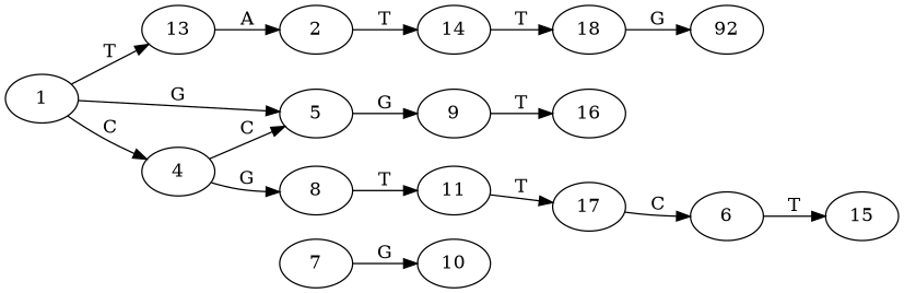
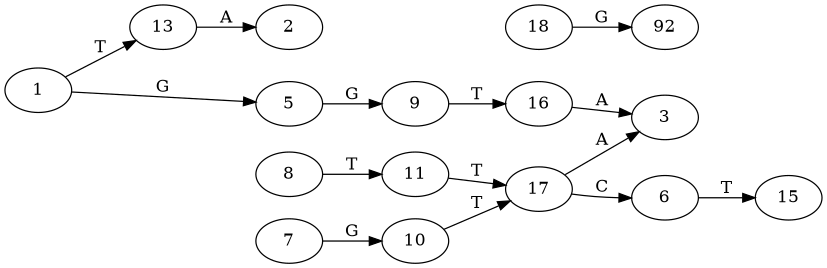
  strict digraph {
    rankdir=LR
    13
    2
-   14
    18
    16
+   3
    17
    6
    15
    1
-   4
    5
    8
    7
    10
    9
    11
    n18 [label=92]
    13 -> 2 [label=A]
-   2 -> 14 [label=T]
-   14 -> 18 [label=T]
    18 -> n18 [label=G]
+   16 -> 3 [label=A]
+   17 -> 3 [label=A]
    17 -> 6 [label=C]
    6 -> 15 [label=T]
    1 -> 13 [label=T]
-   1 -> 4 [label=C]
    1 -> 5 [label=G]
-   4 -> 5 [label=C]
-   4 -> 8 [label=G]
    5 -> 9 [label=G]
    8 -> 11 [label=T]
    7 -> 10 [label=G]
+   10 -> 17 [label=T]
    9 -> 16 [label=T]
    11 -> 17 [label=T]
  }
